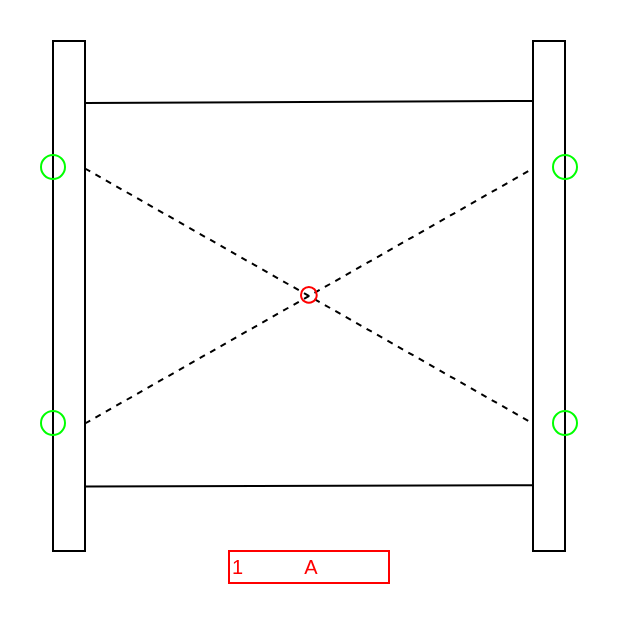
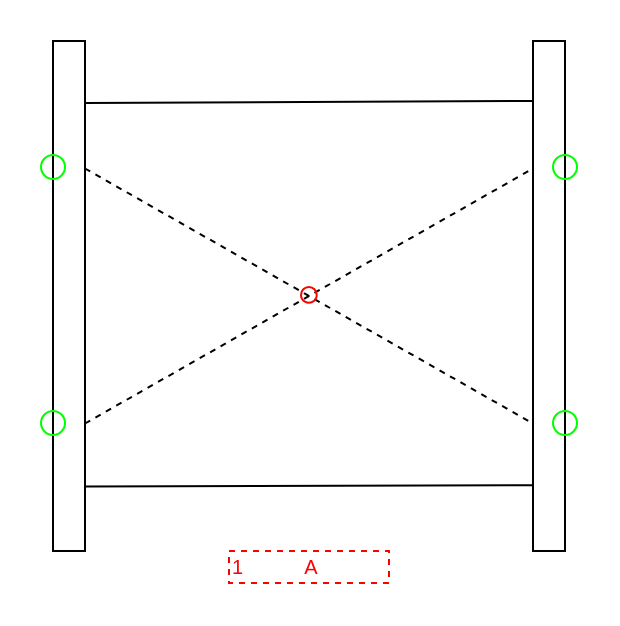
  <mxCell id="0" />
  <mxCell id="1" value="Label" style="" parent="0" />
- <mxCell id="2" value="1&amp;nbsp; &amp;nbsp; &amp;nbsp; &amp;nbsp; &amp;nbsp; &amp;nbsp;A" style="rounded=0;whiteSpace=wrap;html=1;fillColor=none;strokeColor=#FF0000;fontColor=#FF0000;fontSize=10;align=left;noLabel=0;" parent="1" vertex="1"><mxGeometry x="114" y="275" width="80" height="16" as="geometry" /></mxCell>
+ <mxCell id="2" value="1&amp;nbsp; &amp;nbsp; &amp;nbsp; &amp;nbsp; &amp;nbsp; &amp;nbsp;A" style="rounded=0;whiteSpace=wrap;html=1;fillColor=none;strokeColor=#FF0000;fontColor=#FF0000;fontSize=10;align=left;noLabel=0;dashed=1;" parent="1" vertex="1"><mxGeometry x="114" y="275" width="80" height="16" as="geometry" /></mxCell>
  <mxCell id="3" value="Symbol" style="" parent="0" />
  <mxCell id="4" value="" style="rounded=0;whiteSpace=wrap;html=1;fillColor=none;" parent="3" vertex="1"><mxGeometry x="26" y="20" width="16" height="255" as="geometry" /></mxCell>
  <mxCell id="5" value="" style="rounded=0;whiteSpace=wrap;html=1;fillColor=none;" parent="3" vertex="1"><mxGeometry x="266" y="20" width="16" height="255" as="geometry" /></mxCell>
  <mxCell id="6" value="" style="endArrow=none;html=1;rounded=0;" parent="3" edge="1"><mxGeometry width="50" height="50" relative="1" as="geometry"><mxPoint x="42" y="51" as="sourcePoint" /><mxPoint x="266" y="50" as="targetPoint" /></mxGeometry></mxCell>
  <mxCell id="7" value="" style="endArrow=none;html=1;rounded=0;exitX=0.97;exitY=0.126;exitDx=0;exitDy=0;exitPerimeter=0;entryX=0.005;entryY=0.871;entryDx=0;entryDy=0;entryPerimeter=0;" parent="3" target="5" edge="1"><mxGeometry width="50" height="50" relative="1" as="geometry"><mxPoint x="42.35" y="242.79" as="sourcePoint" /><mxPoint x="265.998" y="241.005" as="targetPoint" /></mxGeometry></mxCell>
  <mxCell id="8" value="" style="endArrow=none;dashed=1;html=1;rounded=0;exitX=1;exitY=0.25;exitDx=0;exitDy=0;entryX=0;entryY=0.75;entryDx=0;entryDy=0;" parent="3" source="4" target="5" edge="1"><mxGeometry width="50" height="50" relative="1" as="geometry"><mxPoint x="155" y="222" as="sourcePoint" /><mxPoint x="205" y="172" as="targetPoint" /></mxGeometry></mxCell>
  <mxCell id="9" value="" style="endArrow=none;dashed=1;html=1;rounded=0;entryX=0;entryY=0.25;entryDx=0;entryDy=0;exitX=1;exitY=0.75;exitDx=0;exitDy=0;strokeWidth=1;jumpSize=7;" parent="3" source="4" target="5" edge="1"><mxGeometry width="50" height="50" relative="1" as="geometry"><mxPoint x="212" y="288" as="sourcePoint" /><mxPoint x="262" y="238" as="targetPoint" /></mxGeometry></mxCell>
  <mxCell id="10" value="Connection" style="" parent="0" />
  <mxCell id="11" value="Connection" style="vsdxID=1407;fillColor=none;gradientColor=none;shape=stencil(rVFbDsIgEDwNnyQU4glqvcfGblsilmZBS28vZGMsxg9j/JvZmX1kR5g2TLCg0CpE8hdcbR8nYY5CaztPSDZmJEwnTDt4wpH8be6ZL1CcBV39vUxI3KdKh1YbswPTEzuBzlmiVGmKau9zUKM+jlJJQrJBko8QrZ+rrQ5oRJnXyMHBWElhRVx25ebnw/5zVvPFWRm83jxY5zilvf4eSy5xpKZ7AA==);strokeColor=#00FF00;strokeWidth=1;points=[[0.5,0.5,0,0,0]];labelBackgroundColor=none;rounded=0;html=1;whiteSpace=wrap;aspect=fixed;noLabel=1;snapToPoint=1;container=0;fontSize=16;" parent="10" vertex="1"><mxGeometry x="276" y="77" width="12" height="12" as="geometry" /></mxCell>
  <mxCell id="12" value="Connection" style="vsdxID=1407;fillColor=none;gradientColor=none;shape=stencil(rVFbDsIgEDwNnyQU4glqvcfGblsilmZBS28vZGMsxg9j/JvZmX1kR5g2TLCg0CpE8hdcbR8nYY5CaztPSDZmJEwnTDt4wpH8be6ZL1CcBV39vUxI3KdKh1YbswPTEzuBzlmiVGmKau9zUKM+jlJJQrJBko8QrZ+rrQ5oRJnXyMHBWElhRVx25ebnw/5zVvPFWRm83jxY5zilvf4eSy5xpKZ7AA==);strokeColor=#00FF00;strokeWidth=1;points=[[0.5,0.5,0,0,0]];labelBackgroundColor=none;rounded=0;html=1;whiteSpace=wrap;aspect=fixed;noLabel=1;snapToPoint=1;container=0;fontSize=16;" parent="10" vertex="1"><mxGeometry x="20" y="77" width="12" height="12" as="geometry" /></mxCell>
  <mxCell id="13" value="Connection" style="vsdxID=1407;fillColor=none;gradientColor=none;shape=stencil(rVFbDsIgEDwNnyQU4glqvcfGblsilmZBS28vZGMsxg9j/JvZmX1kR5g2TLCg0CpE8hdcbR8nYY5CaztPSDZmJEwnTDt4wpH8be6ZL1CcBV39vUxI3KdKh1YbswPTEzuBzlmiVGmKau9zUKM+jlJJQrJBko8QrZ+rrQ5oRJnXyMHBWElhRVx25ebnw/5zVvPFWRm83jxY5zilvf4eSy5xpKZ7AA==);strokeColor=#00FF00;strokeWidth=1;points=[[0.5,0.5,0,0,0]];labelBackgroundColor=none;rounded=0;html=1;whiteSpace=wrap;aspect=fixed;noLabel=1;snapToPoint=1;container=0;fontSize=16;" parent="10" vertex="1"><mxGeometry x="276" y="205" width="12" height="12" as="geometry" /></mxCell>
  <mxCell id="14" value="Connection" style="vsdxID=1407;fillColor=none;gradientColor=none;shape=stencil(rVFbDsIgEDwNnyQU4glqvcfGblsilmZBS28vZGMsxg9j/JvZmX1kR5g2TLCg0CpE8hdcbR8nYY5CaztPSDZmJEwnTDt4wpH8be6ZL1CcBV39vUxI3KdKh1YbswPTEzuBzlmiVGmKau9zUKM+jlJJQrJBko8QrZ+rrQ5oRJnXyMHBWElhRVx25ebnw/5zVvPFWRm83jxY5zilvf4eSy5xpKZ7AA==);strokeColor=#00FF00;strokeWidth=1;points=[[0.5,0.5,0,0,0]];labelBackgroundColor=none;rounded=0;html=1;whiteSpace=wrap;aspect=fixed;noLabel=1;snapToPoint=1;container=0;fontSize=16;" parent="10" vertex="1"><mxGeometry x="20" y="205" width="12" height="12" as="geometry" /></mxCell>
  <mxCell id="15" value="Origo" style="locked=1;" parent="0" />
  <mxCell id="16" value="origo" style="vsdxID=1407;fillColor=none;gradientColor=none;shape=stencil(rVFbDsIgEDwNnyQU4glqvcfGblsilmZBS28vZGMsxg9j/JvZmX1kR5g2TLCg0CpE8hdcbR8nYY5CaztPSDZmJEwnTDt4wpH8be6ZL1CcBV39vUxI3KdKh1YbswPTEzuBzlmiVGmKau9zUKM+jlJJQrJBko8QrZ+rrQ5oRJnXyMHBWElhRVx25ebnw/5zVvPFWRm83jxY5zilvf4eSy5xpKZ7AA==);strokeColor=#ff0000;strokeWidth=1;points=[[0.5,0.5,0,0,0]];labelBackgroundColor=none;rounded=0;html=1;whiteSpace=wrap;aspect=fixed;noLabel=1;snapToPoint=1;" parent="15" vertex="1"><mxGeometry x="150" y="143" width="7.874" height="7.87" as="geometry" /></mxCell>
